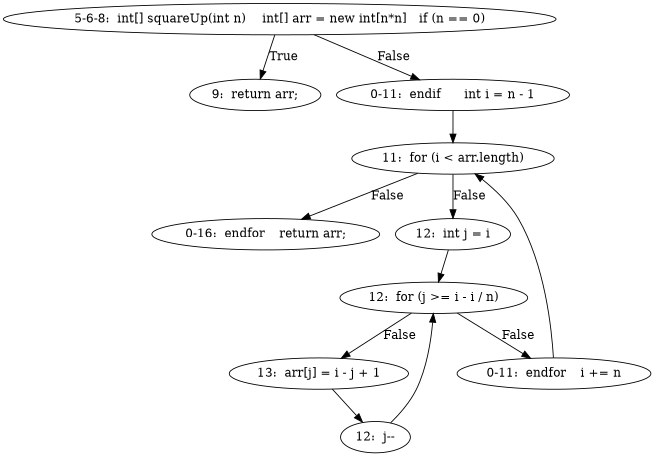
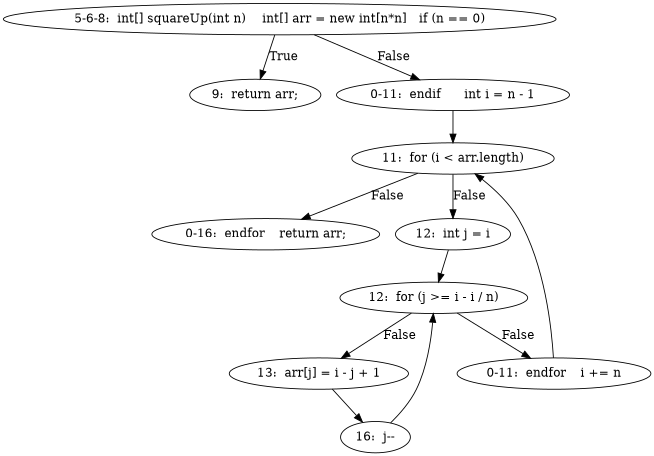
  digraph {
    n1 [label="5-6-8:  int[] squareUp(int n)	int[] arr = new int[n*n]	if (n == 0)"]
    n2 [label="9:  return arr;"]
    n3 [label="0-11:  endif	int i = n - 1"]
    n4 [label="11:  for (i < arr.length)"]
    n5 [label="0-16:  endfor	return arr;"]
    n6 [label="12:  int j = i"]
    n7 [label="12:  for (j >= i - i / n)"]
    n8 [label="13:  arr[j] = i - j + 1"]
    n9 [label="0-11:  endfor	i += n"]
-   n10 [label="12:  j--"]
+   n10 [label="16:  j--"]
    n1 -> n2 [label=True]
    n1 -> n3 [label=False]
    n3 -> n4
    n4 -> n5 [label=False]
    n4 -> n6 [label=False]
    n6 -> n7
    n7 -> n8 [label=False]
    n7 -> n9 [label=False]
    n8 -> n10
    n9 -> n4
    n10 -> n7
  }
